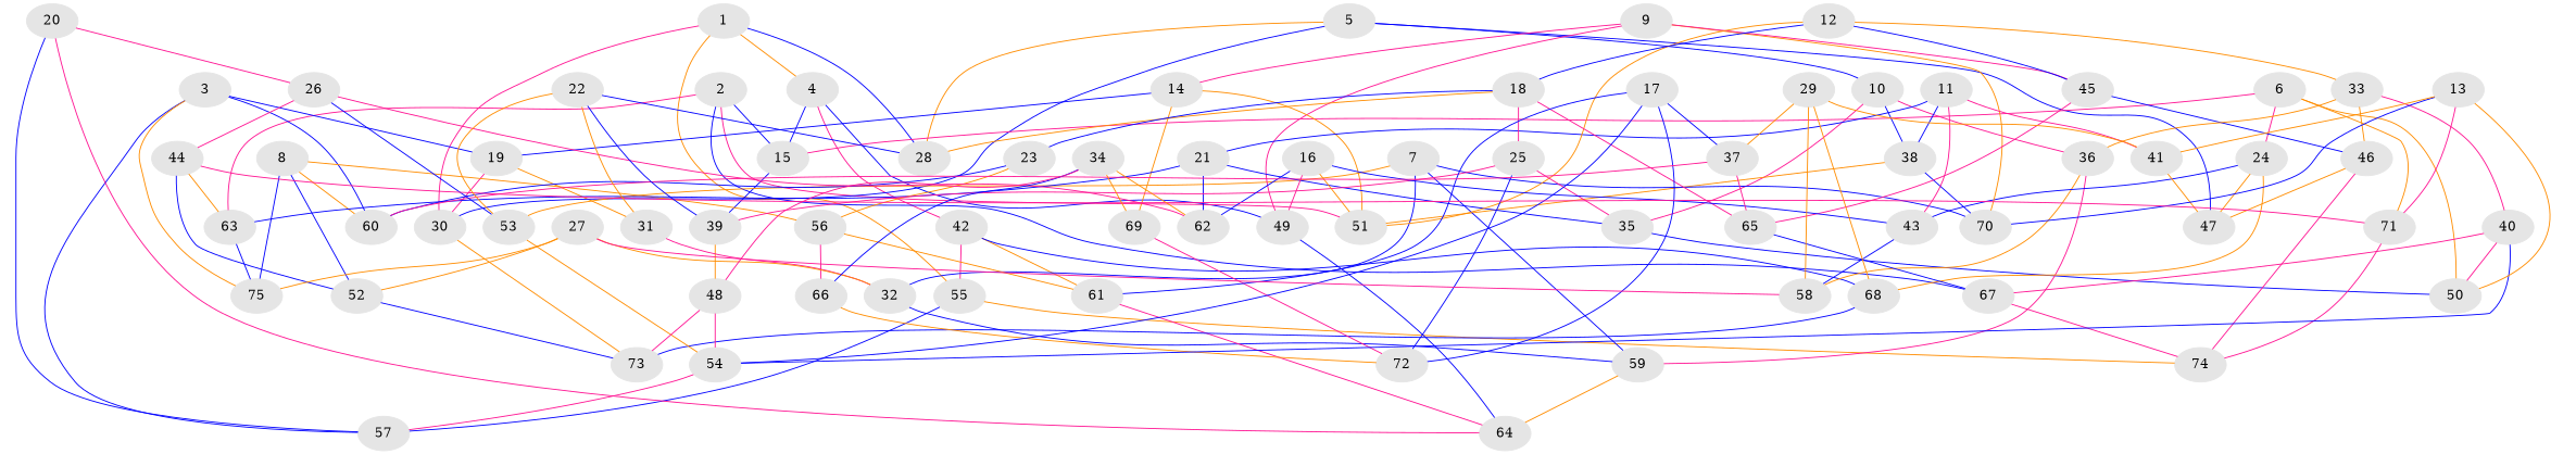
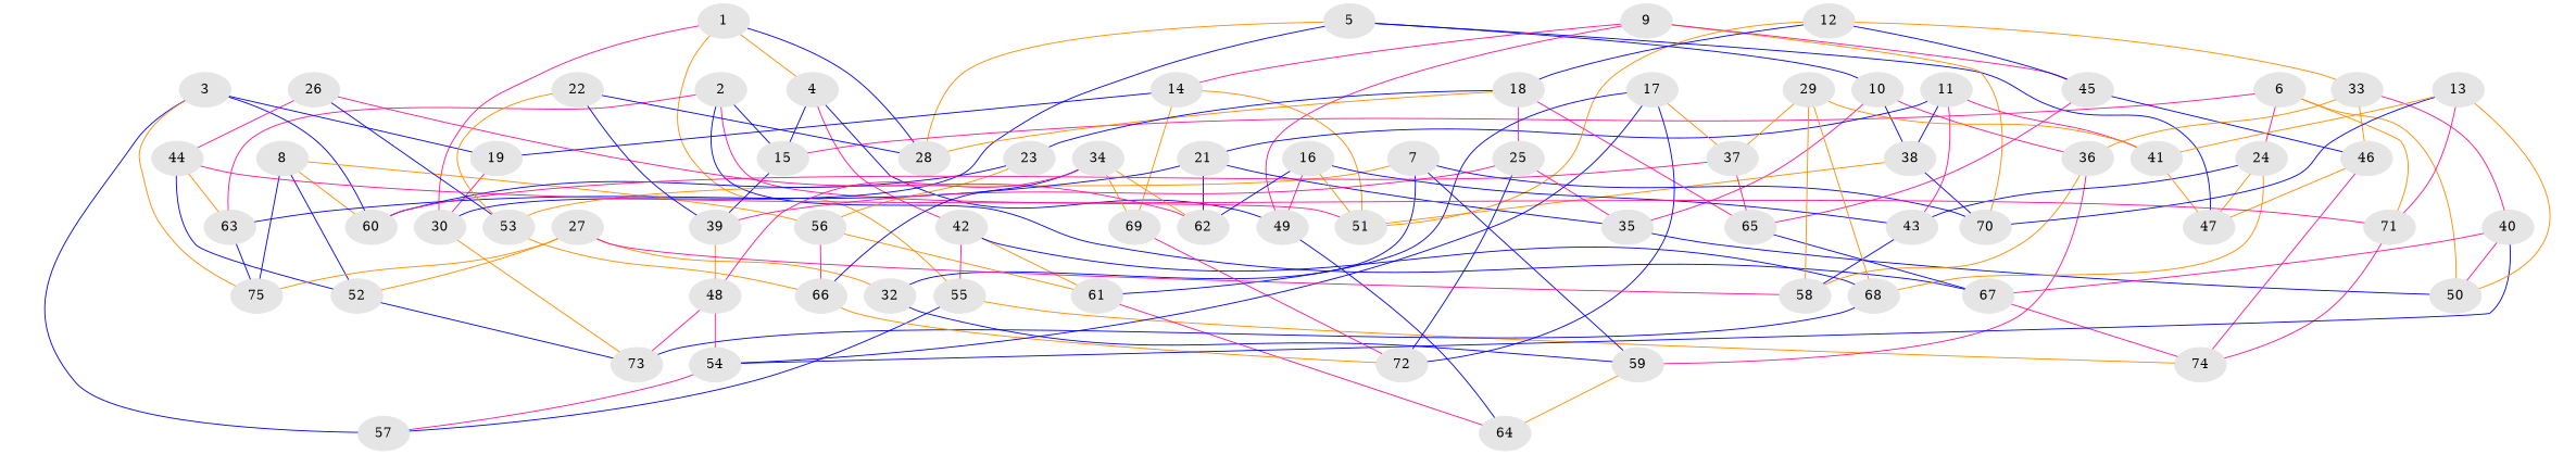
  graph {
    node [color=gray90 style=filled]
    edge [color=blue]
    1
    4
    28
    30
    55
    15
    42
    49
    73
    57
    74
    2
    63
    67
    51
    39
-   31
    32
    75
    3
    19
    60
    61
    68
    64
    5
    10
    47
    35
    36
    38
    6
    24
    50
    71
    43
    7
    53
    59
    70
    66
    8
    52
    56
    9
    14
    45
    69
    65
    46
    58
    11
    21
    41
    62
    12
    18
    33
    23
    25
    40
    13
    72
    48
    16
    17
    37
    54
-   20
    26
    44
    22
    27
    29
    34
    1 -- 4 [color=darkorange]
    1 -- 28
    1 -- 30 [color=deeppink]
    1 -- 55 [color=darkorange]
    4 -- 15
    4 -- 42 [color=deeppink]
    4 -- 49
    30 -- 73 [color=darkorange]
    55 -- 57
    55 -- 74 [color=darkorange]
    15 -- 39
    42 -- 55 [color=deeppink]
    42 -- 61 [color=darkorange]
    42 -- 68
    49 -- 64
    2 -- 15
    2 -- 63 [color=deeppink]
    2 -- 67
    2 -- 51 [color=deeppink]
    63 -- 75
    67 -- 74 [color=deeppink]
    39 -- 48 [color=darkorange]
-   31 -- 32 [color=deeppink]
    32 -- 59
    3 -- 57
    3 -- 75 [color=darkorange]
    3 -- 19
    3 -- 60
    19 -- 30 [color=deeppink]
-   19 -- 31 [color=darkorange]
    61 -- 64 [color=deeppink]
    68 -- 73
    5 -- 28 [color=darkorange]
    5 -- 30
    5 -- 10
    5 -- 47
    10 -- 35 [color=deeppink]
    10 -- 36 [color=deeppink]
    10 -- 38
    35 -- 50
    36 -- 59 [color=deeppink]
    36 -- 58 [color=darkorange]
    38 -- 51 [color=darkorange]
    38 -- 70
    6 -- 15 [color=deeppink]
    6 -- 24 [color=deeppink]
    6 -- 50 [color=darkorange]
    6 -- 71 [color=darkorange]
    24 -- 68 [color=darkorange]
    24 -- 47 [color=darkorange]
    24 -- 43
    71 -- 74 [color=deeppink]
    43 -- 58
    7 -- 32
    7 -- 53 [color=darkorange]
    7 -- 59
    7 -- 70
-   53 -- 54 [color=darkorange]
+   53 -- 66 [color=darkorange]
    59 -- 64 [color=darkorange]
    66 -- 72 [color=darkorange]
    8 -- 75
    8 -- 60 [color=darkorange]
    8 -- 52
    8 -- 56 [color=darkorange]
    52 -- 73
    56 -- 61 [color=darkorange]
    56 -- 66 [color=deeppink]
    9 -- 49 [color=deeppink]
    9 -- 70 [color=darkorange]
    9 -- 14 [color=deeppink]
    9 -- 45 [color=deeppink]
    14 -- 51 [color=darkorange]
    14 -- 19
    14 -- 69 [color=darkorange]
    45 -- 65 [color=deeppink]
    45 -- 46
    69 -- 72 [color=deeppink]
    65 -- 67
    46 -- 74 [color=deeppink]
    46 -- 47 [color=darkorange]
    11 -- 38
    11 -- 43 [color=deeppink]
    11 -- 21
    11 -- 41 [color=deeppink]
    21 -- 63
    21 -- 35
    21 -- 62
    41 -- 47 [color=darkorange]
    12 -- 51 [color=darkorange]
    12 -- 45
    12 -- 18
    12 -- 33 [color=darkorange]
    18 -- 28 [color=darkorange]
    18 -- 65 [color=deeppink]
    18 -- 23
    18 -- 25 [color=deeppink]
    33 -- 36 [color=darkorange]
    33 -- 46 [color=darkorange]
    33 -- 40 [color=deeppink]
    23 -- 60
    23 -- 56 [color=darkorange]
    25 -- 39 [color=deeppink]
    25 -- 35 [color=deeppink]
    25 -- 72
    40 -- 67 [color=deeppink]
    40 -- 50 [color=deeppink]
    40 -- 54
    13 -- 50 [color=darkorange]
    13 -- 71 [color=deeppink]
    13 -- 70
    13 -- 41 [color=darkorange]
    48 -- 73 [color=deeppink]
    48 -- 54 [color=deeppink]
    16 -- 49 [color=deeppink]
    16 -- 51 [color=darkorange]
    16 -- 43
    16 -- 62
    17 -- 61
    17 -- 72
-   17 -- 37
+   17 -- 37 [color=darkorange]
    17 -- 54
    37 -- 60 [color=deeppink]
    37 -- 65 [color=deeppink]
    54 -- 57 [color=deeppink]
-   20 -- 57
-   20 -- 64 [color=deeppink]
-   20 -- 26 [color=deeppink]
    26 -- 53
    26 -- 62 [color=deeppink]
    26 -- 44 [color=deeppink]
    44 -- 63 [color=darkorange]
    44 -- 71 [color=deeppink]
    44 -- 52
    22 -- 28
    22 -- 39
-   22 -- 31 [color=darkorange]
    22 -- 53 [color=darkorange]
    27 -- 32 [color=darkorange]
    27 -- 75 [color=darkorange]
    27 -- 52 [color=darkorange]
    27 -- 58 [color=deeppink]
    29 -- 68 [color=darkorange]
    29 -- 58 [color=darkorange]
    29 -- 41 [color=darkorange]
    29 -- 37 [color=darkorange]
    34 -- 66
    34 -- 69 [color=darkorange]
    34 -- 62 [color=darkorange]
    34 -- 48 [color=deeppink]
  }
